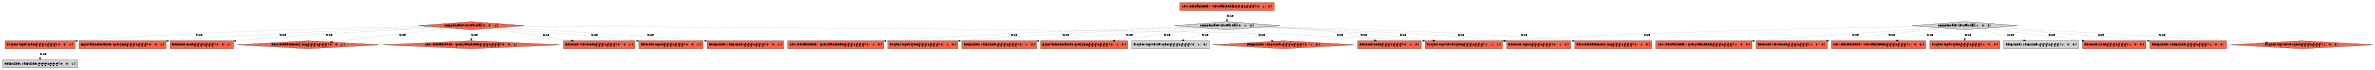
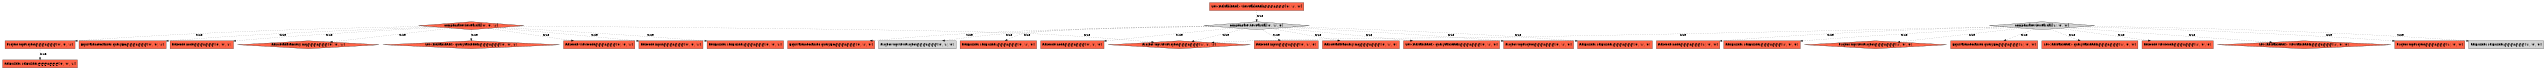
  digraph {
    node [fillcolor=tomato shape=box style=filled]
    edge [style=dotted]
    n1 [label="Set<RelTableRef> queryTableRefs@@@2@@@['0', '0', '1']" shape=diamond]
+   n2 [label="EquivalenceClasses queryEC@@@2@@@['1', '0', '0']"]
    n3 [label="RelNode viewNode@@@2@@@['0', '0', '1']"]
    n4 [label="compensateViewPartial['0', '0', '1']" shape=diamond]
    n5 [label="RelNode input@@@2@@@['0', '0', '1']"]
    n6 [label="RexBuilder rexBuilder@@@2@@@['0', '0', '1']"]
-   n7 [label="Project topViewProject@@@2@@@['1', '1', '1']"]
+   n7 [label="Project topViewProject@@@2@@@['1', '1', '1']" shape=diamond]
    n8 [label="Project topProject@@@2@@@['0', '0', '1']"]
    n9 [label="EquivalenceClasses queryEC@@@2@@@['0', '0', '1']"]
    n10 [label="RelNode node@@@2@@@['0', '0', '1']"]
    n11 [label="RelMetadataQuery mq@@@2@@@['0', '0', '1']" shape=diamond]
-   n12 [fillcolor=lightgray label="RelBuilder relBuilder@@@2@@@['0', '0', '1']"]
+   n12 [label="RelBuilder relBuilder@@@2@@@['0', '0', '1']"]
    n13 [label="RelNode input@@@2@@@['0', '1', '0']"]
    n14 [fillcolor=lightgray label="compensateViewPartial['0', '1', '0']" shape=diamond]
    n15 [label="RelMetadataQuery mq@@@2@@@['0', '1', '0']"]
    n16 [label="Set<RelTableRef> queryTableRefs@@@2@@@['0', '1', '0']"]
    n17 [label="Project topProject@@@2@@@['0', '1', '0']"]
    n18 [label="RelBuilder relBuilder@@@2@@@['0', '1', '0']"]
    n19 [label="EquivalenceClasses queryEC@@@2@@@['0', '1', '0']"]
    n20 [fillcolor=lightgray label="Project topViewProject@@@2@@@['0', '1', '0']"]
-   n21 [label="RexBuilder rexBuilder@@@2@@@['0', '1', '0']" shape=diamond]
+   n21 [label="RexBuilder rexBuilder@@@2@@@['0', '1', '0']"]
    n22 [label="RelNode node@@@2@@@['0', '1', '0']"]
    n23 [label="Set<RelTableRef> viewTableRefs@@@2@@@['0', '1', '0']"]
    n24 [label="Set<RelTableRef> queryTableRefs@@@2@@@['1', '0', '0']"]
    n25 [label="RelNode viewNode@@@2@@@['1', '0', '0']"]
-   n26 [label="Set<RelTableRef> viewTableRefs@@@2@@@['1', '0', '0']"]
+   n26 [label="Set<RelTableRef> viewTableRefs@@@2@@@['1', '0', '0']" shape=diamond]
    n27 [label="Project topProject@@@2@@@['1', '0', '0']"]
    n28 [fillcolor=lightgray label="compensateViewPartial['1', '0', '0']" shape=diamond]
    n29 [fillcolor=lightgray label="RelBuilder relBuilder@@@2@@@['1', '0', '0']"]
    n30 [label="RelNode node@@@2@@@['1', '0', '0']"]
    n31 [label="RexBuilder rexBuilder@@@2@@@['1', '0', '0']"]
    n32 [label="Project topViewProject@@@2@@@['1', '0', '0']" shape=diamond]
    n4 -> n1 [label=true]
    n4 -> n3 [label=true]
    n4 -> n5 [label=true]
    n4 -> n6 [label=true]
    n4 -> n7 [label=true]
    n4 -> n8 [label=true]
    n4 -> n9 [label=true]
    n4 -> n10 [label=true]
    n4 -> n11 [label=true]
    n8 -> n12 [label=true]
    n14 -> n7 [label=true]
    n14 -> n13 [label=true]
    n14 -> n15 [label=true]
    n14 -> n16 [label=true]
    n14 -> n17 [label=true]
    n14 -> n18 [label=true]
    n14 -> n19 [label=true]
    n14 -> n20 [label=true]
    n14 -> n21 [label=true]
    n14 -> n22 [label=true]
    n23 -> n14 [label=true]
+   n28 -> n2 [label=true]
    n28 -> n7 [label=true]
    n28 -> n24 [label=true]
    n28 -> n25 [label=true]
    n28 -> n26 [label=true]
    n28 -> n27 [label=true]
    n28 -> n29 [label=true]
    n28 -> n30 [label=true]
    n28 -> n31 [label=true]
    n28 -> n32 [label=true]
  }
